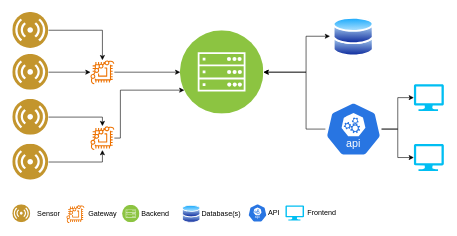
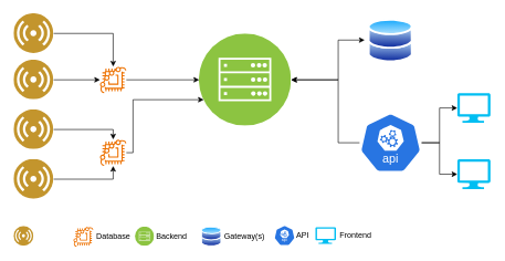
  <mxCell id="0" />
  <mxCell id="1" parent="0" />
  <mxCell id="2" value="" style="image;aspect=fixed;perimeter=ellipsePerimeter;html=1;align=center;shadow=0;dashed=0;fontColor=#4277BB;labelBackgroundColor=default;fontSize=12;spacingTop=3;image=img/lib/ibm/users/sensor.svg;" parent="1" vertex="1"><mxGeometry x="20" y="20" width="60" height="60" as="geometry" /></mxCell>
  <mxCell id="3" value="" style="endArrow=classic;html=1;rounded=0;exitX=1;exitY=0.5;exitDx=0;exitDy=0;" parent="1" source="2" target="12" edge="1"><mxGeometry width="50" height="50" relative="1" as="geometry"><mxPoint x="100" y="50" as="sourcePoint" /><mxPoint x="150.104" y="50" as="targetPoint" /><Array as="points"><mxPoint x="170" y="50" /></Array></mxGeometry></mxCell>
  <mxCell id="4" style="edgeStyle=orthogonalEdgeStyle;rounded=0;orthogonalLoop=1;jettySize=auto;html=1;entryX=1;entryY=0.5;entryDx=0;entryDy=0;" parent="1" source="5" target="7" edge="1"><mxGeometry relative="1" as="geometry"><Array as="points"><mxPoint x="510" y="215" /><mxPoint x="510" y="120" /></Array></mxGeometry></mxCell>
  <mxCell id="5" value="" style="aspect=fixed;sketch=0;html=1;dashed=0;whitespace=wrap;fillColor=#2875E2;strokeColor=#ffffff;points=[[0.005,0.63,0],[0.1,0.2,0],[0.9,0.2,0],[0.5,0,0],[0.995,0.63,0],[0.72,0.99,0],[0.5,1,0],[0.28,0.99,0]];shape=mxgraph.kubernetes.icon2;kubernetesLabel=1;prIcon=api" parent="1" vertex="1"><mxGeometry x="542.27" y="170" width="93.75" height="90" as="geometry" /></mxCell>
  <mxCell id="6" style="edgeStyle=orthogonalEdgeStyle;rounded=0;orthogonalLoop=1;jettySize=auto;html=1;startArrow=classic;startFill=1;" parent="1" source="7" edge="1"><mxGeometry relative="1" as="geometry"><mxPoint x="550" y="60" as="targetPoint" /><Array as="points"><mxPoint x="510" y="120" /><mxPoint x="510" y="60" /></Array></mxGeometry></mxCell>
  <mxCell id="7" value="" style="image;aspect=fixed;perimeter=ellipsePerimeter;html=1;align=center;shadow=0;dashed=0;fontColor=#4277BB;labelBackgroundColor=default;fontSize=12;spacingTop=3;image=img/lib/ibm/infrastructure/mobile_backend.svg;" parent="1" vertex="1"><mxGeometry x="300" y="50.5" width="139" height="139" as="geometry" /></mxCell>
  <mxCell id="8" value="" style="image;aspect=fixed;perimeter=ellipsePerimeter;html=1;align=center;shadow=0;dashed=0;spacingTop=3;image=img/lib/active_directory/databases.svg;" parent="1" vertex="1"><mxGeometry x="554.96" y="27.5" width="68.37" height="67" as="geometry" /></mxCell>
  <mxCell id="9" value="" style="image;aspect=fixed;perimeter=ellipsePerimeter;html=1;align=center;shadow=0;dashed=0;fontColor=#4277BB;labelBackgroundColor=default;fontSize=12;spacingTop=3;image=img/lib/ibm/users/sensor.svg;" parent="1" vertex="1"><mxGeometry x="20" y="90" width="60" height="60" as="geometry" /></mxCell>
  <mxCell id="10" value="" style="endArrow=classic;html=1;rounded=0;exitX=1;exitY=0.5;exitDx=0;exitDy=0;" parent="1" source="9" target="12" edge="1"><mxGeometry width="50" height="50" relative="1" as="geometry"><mxPoint x="100" y="120" as="sourcePoint" /><mxPoint x="140" y="120" as="targetPoint" /></mxGeometry></mxCell>
  <mxCell id="11" style="edgeStyle=orthogonalEdgeStyle;rounded=0;orthogonalLoop=1;jettySize=auto;html=1;entryX=0;entryY=0.5;entryDx=0;entryDy=0;" parent="1" source="12" target="7" edge="1"><mxGeometry relative="1" as="geometry" /></mxCell>
  <mxCell id="12" value="" style="sketch=0;outlineConnect=0;fontColor=#232F3E;gradientColor=none;fillColor=#ED7100;strokeColor=none;dashed=0;verticalLabelPosition=bottom;verticalAlign=top;align=center;html=1;fontSize=12;fontStyle=0;aspect=fixed;pointerEvents=1;shape=mxgraph.aws4.braket_chip;" parent="1" vertex="1"><mxGeometry x="150" y="100" width="40" height="40" as="geometry" /></mxCell>
  <mxCell id="13" value="" style="image;aspect=fixed;perimeter=ellipsePerimeter;html=1;align=center;shadow=0;dashed=0;fontColor=#4277BB;labelBackgroundColor=default;fontSize=12;spacingTop=3;image=img/lib/ibm/users/sensor.svg;" parent="1" vertex="1"><mxGeometry x="20" y="165" width="60" height="60" as="geometry" /></mxCell>
  <mxCell id="14" value="" style="endArrow=classic;html=1;rounded=0;exitX=1;exitY=0.5;exitDx=0;exitDy=0;" parent="1" source="13" target="34" edge="1"><mxGeometry width="50" height="50" relative="1" as="geometry"><mxPoint x="100" y="195" as="sourcePoint" /><mxPoint x="150.104" y="195" as="targetPoint" /><Array as="points"><mxPoint x="170" y="195" /></Array></mxGeometry></mxCell>
  <mxCell id="15" value="" style="verticalLabelPosition=bottom;html=1;verticalAlign=top;align=center;strokeColor=none;fillColor=#00BEF2;shape=mxgraph.azure.computer;pointerEvents=1;" parent="1" vertex="1"><mxGeometry x="690" y="140" width="50" height="45" as="geometry" /></mxCell>
  <mxCell id="16" value="" style="verticalLabelPosition=bottom;html=1;verticalAlign=top;align=center;strokeColor=none;fillColor=#00BEF2;shape=mxgraph.azure.computer;pointerEvents=1;" parent="1" vertex="1"><mxGeometry x="690" y="240" width="50" height="45" as="geometry" /></mxCell>
  <mxCell id="17" style="edgeStyle=orthogonalEdgeStyle;rounded=0;orthogonalLoop=1;jettySize=auto;html=1;entryX=0;entryY=0.5;entryDx=0;entryDy=0;entryPerimeter=0;" parent="1" source="5" target="15" edge="1"><mxGeometry relative="1" as="geometry" /></mxCell>
  <mxCell id="18" style="edgeStyle=orthogonalEdgeStyle;rounded=0;orthogonalLoop=1;jettySize=auto;html=1;entryX=0;entryY=0.5;entryDx=0;entryDy=0;entryPerimeter=0;" parent="1" source="5" target="16" edge="1"><mxGeometry relative="1" as="geometry" /></mxCell>
  <mxCell id="19" value="" style="image;aspect=fixed;perimeter=ellipsePerimeter;html=1;align=center;shadow=0;dashed=0;fontColor=#4277BB;labelBackgroundColor=default;fontSize=12;spacingTop=3;image=img/lib/ibm/users/sensor.svg;" parent="1" vertex="1"><mxGeometry x="20" y="341" width="30" height="30" as="geometry" /></mxCell>
- <mxCell id="20" value="Sensor" style="text;html=1;align=center;verticalAlign=middle;resizable=0;points=[];autosize=1;strokeColor=none;fillColor=none;" parent="1" vertex="1"><mxGeometry x="50" y="341" width="60" height="30" as="geometry" /></mxCell>
  <mxCell id="21" value="" style="sketch=0;outlineConnect=0;fontColor=#232F3E;gradientColor=none;fillColor=#ED7100;strokeColor=none;dashed=0;verticalLabelPosition=bottom;verticalAlign=top;align=center;html=1;fontSize=12;fontStyle=0;aspect=fixed;pointerEvents=1;shape=mxgraph.aws4.braket_chip;" parent="1" vertex="1"><mxGeometry x="110" y="342" width="30" height="30" as="geometry" /></mxCell>
- <mxCell id="22" value="Gateway" style="text;html=1;align=center;verticalAlign=middle;resizable=0;points=[];autosize=1;strokeColor=none;fillColor=none;" parent="1" vertex="1"><mxGeometry x="135" y="342" width="70" height="30" as="geometry" /></mxCell>
+ <mxCell id="22" value="Database" style="text;html=1;align=center;verticalAlign=middle;resizable=0;points=[];autosize=1;strokeColor=none;fillColor=none;" parent="1" vertex="1"><mxGeometry x="135" y="342" width="70" height="30" as="geometry" /></mxCell>
  <mxCell id="23" value="" style="image;aspect=fixed;perimeter=ellipsePerimeter;html=1;align=center;shadow=0;dashed=0;fontColor=#4277BB;labelBackgroundColor=default;fontSize=12;spacingTop=3;image=img/lib/ibm/infrastructure/mobile_backend.svg;" parent="1" vertex="1"><mxGeometry x="203.33" y="342" width="29" height="29" as="geometry" /></mxCell>
  <mxCell id="24" value="Backend" style="text;html=1;align=center;verticalAlign=middle;resizable=0;points=[];autosize=1;strokeColor=none;fillColor=none;" parent="1" vertex="1"><mxGeometry x="223.33" y="341" width="70" height="30" as="geometry" /></mxCell>
  <mxCell id="25" value="" style="image;aspect=fixed;perimeter=ellipsePerimeter;html=1;align=center;shadow=0;dashed=0;spacingTop=3;image=img/lib/active_directory/databases.svg;" parent="1" vertex="1"><mxGeometry x="303.33" y="342" width="30.61" height="30" as="geometry" /></mxCell>
- <mxCell id="26" value="Database(s)" style="text;html=1;align=center;verticalAlign=middle;resizable=0;points=[];autosize=1;strokeColor=none;fillColor=none;" parent="1" vertex="1"><mxGeometry x="323.33" y="342" width="90" height="30" as="geometry" /></mxCell>
+ <mxCell id="26" value="Gateway(s)" style="text;html=1;align=center;verticalAlign=middle;resizable=0;points=[];autosize=1;strokeColor=none;fillColor=none;" parent="1" vertex="1"><mxGeometry x="323.33" y="342" width="90" height="30" as="geometry" /></mxCell>
  <mxCell id="27" value="" style="aspect=fixed;sketch=0;html=1;dashed=0;whitespace=wrap;fillColor=#2875E2;strokeColor=#ffffff;points=[[0.005,0.63,0],[0.1,0.2,0],[0.9,0.2,0],[0.5,0,0],[0.995,0.63,0],[0.72,0.99,0],[0.5,1,0],[0.28,0.99,0]];shape=mxgraph.kubernetes.icon2;kubernetesLabel=1;prIcon=api" parent="1" vertex="1"><mxGeometry x="413.33" y="340" width="31.25" height="30" as="geometry" /></mxCell>
  <mxCell id="28" value="API" style="text;html=1;align=center;verticalAlign=middle;resizable=0;points=[];autosize=1;strokeColor=none;fillColor=none;" parent="1" vertex="1"><mxGeometry x="435.6" y="340" width="40" height="30" as="geometry" /></mxCell>
  <mxCell id="29" value="" style="verticalLabelPosition=bottom;html=1;verticalAlign=top;align=center;strokeColor=none;fillColor=#00BEF2;shape=mxgraph.azure.computer;pointerEvents=1;" parent="1" vertex="1"><mxGeometry x="475.6" y="342.5" width="31" height="25" as="geometry" /></mxCell>
  <mxCell id="30" value="Frontend" style="text;html=1;align=center;verticalAlign=middle;resizable=0;points=[];autosize=1;strokeColor=none;fillColor=none;" parent="1" vertex="1"><mxGeometry x="500.64" y="340" width="70" height="30" as="geometry" /></mxCell>
  <mxCell id="31" style="edgeStyle=orthogonalEdgeStyle;rounded=0;orthogonalLoop=1;jettySize=auto;html=1;" parent="1" source="32" target="34" edge="1"><mxGeometry relative="1" as="geometry"><mxPoint x="170" y="270" as="targetPoint" /><Array as="points"><mxPoint x="170" y="270" /></Array></mxGeometry></mxCell>
  <mxCell id="32" value="" style="image;aspect=fixed;perimeter=ellipsePerimeter;html=1;align=center;shadow=0;dashed=0;fontColor=#4277BB;labelBackgroundColor=default;fontSize=12;spacingTop=3;image=img/lib/ibm/users/sensor.svg;" parent="1" vertex="1"><mxGeometry x="20" y="240" width="60" height="60" as="geometry" /></mxCell>
  <mxCell id="33" style="edgeStyle=orthogonalEdgeStyle;rounded=0;orthogonalLoop=1;jettySize=auto;html=1;" parent="1" source="34" target="7" edge="1"><mxGeometry relative="1" as="geometry"><Array as="points"><mxPoint x="200" y="230" /><mxPoint x="200" y="150" /></Array></mxGeometry></mxCell>
  <mxCell id="34" value="" style="sketch=0;outlineConnect=0;fontColor=#232F3E;gradientColor=none;fillColor=#ED7100;strokeColor=none;dashed=0;verticalLabelPosition=bottom;verticalAlign=top;align=center;html=1;fontSize=12;fontStyle=0;aspect=fixed;pointerEvents=1;shape=mxgraph.aws4.braket_chip;" parent="1" vertex="1"><mxGeometry x="150" y="210" width="40" height="40" as="geometry" /></mxCell>
